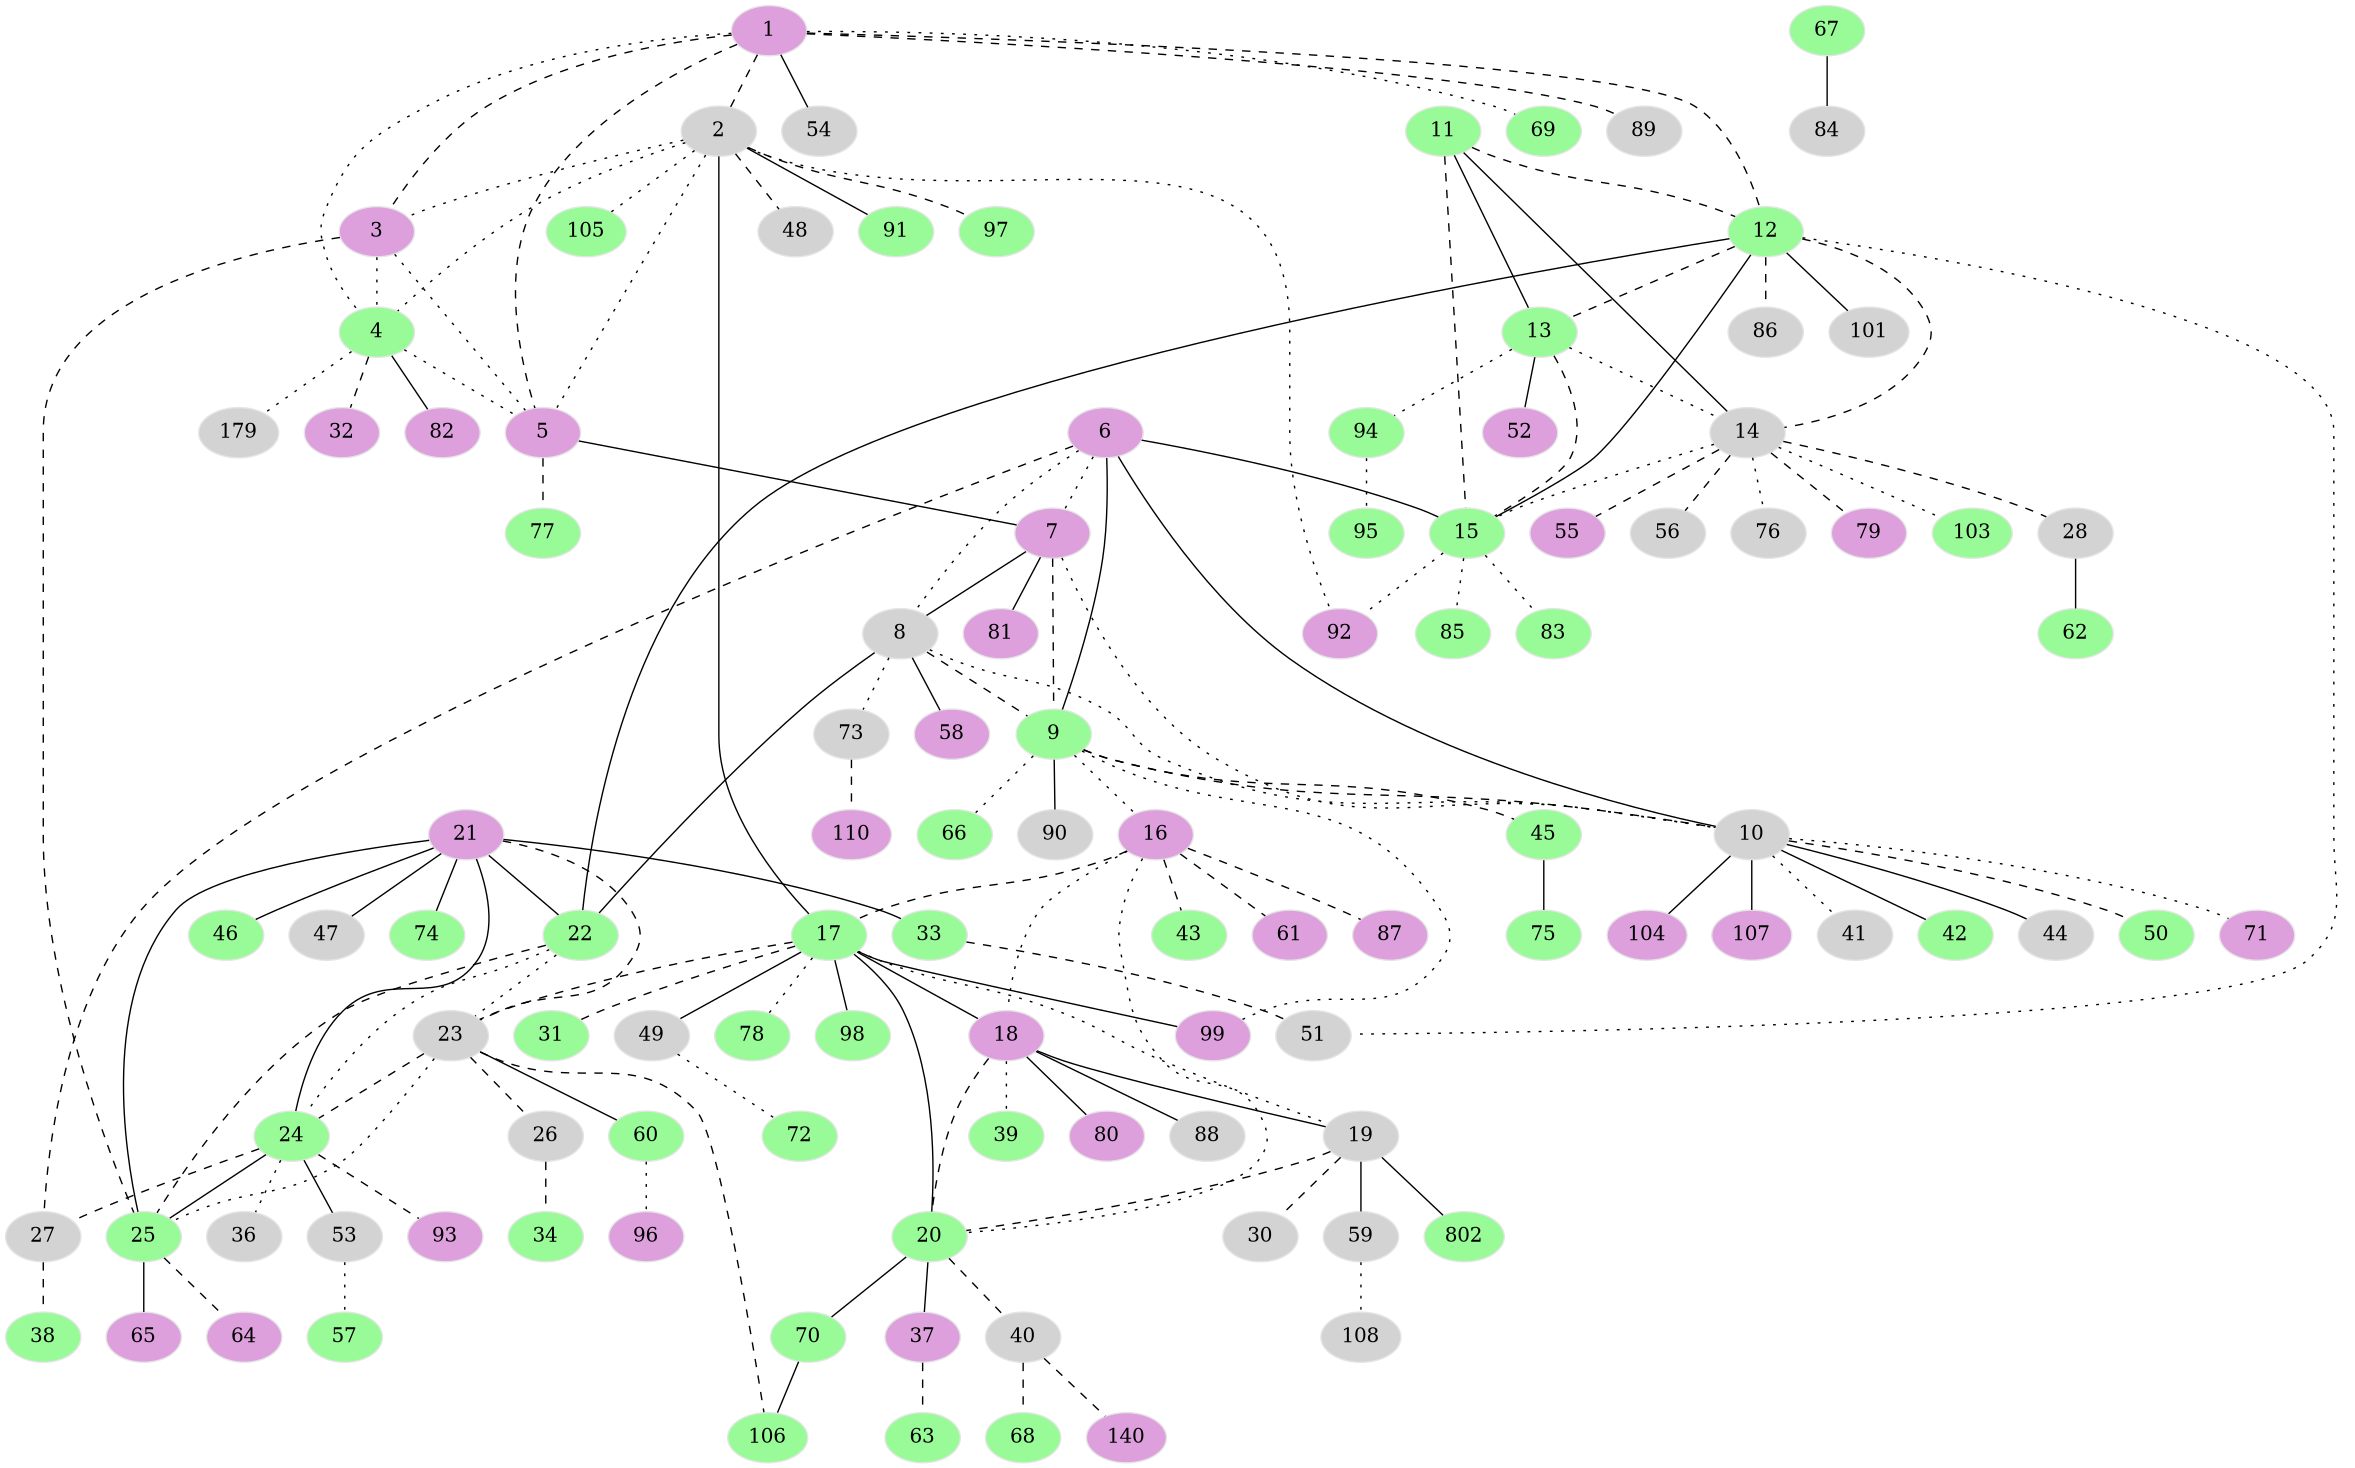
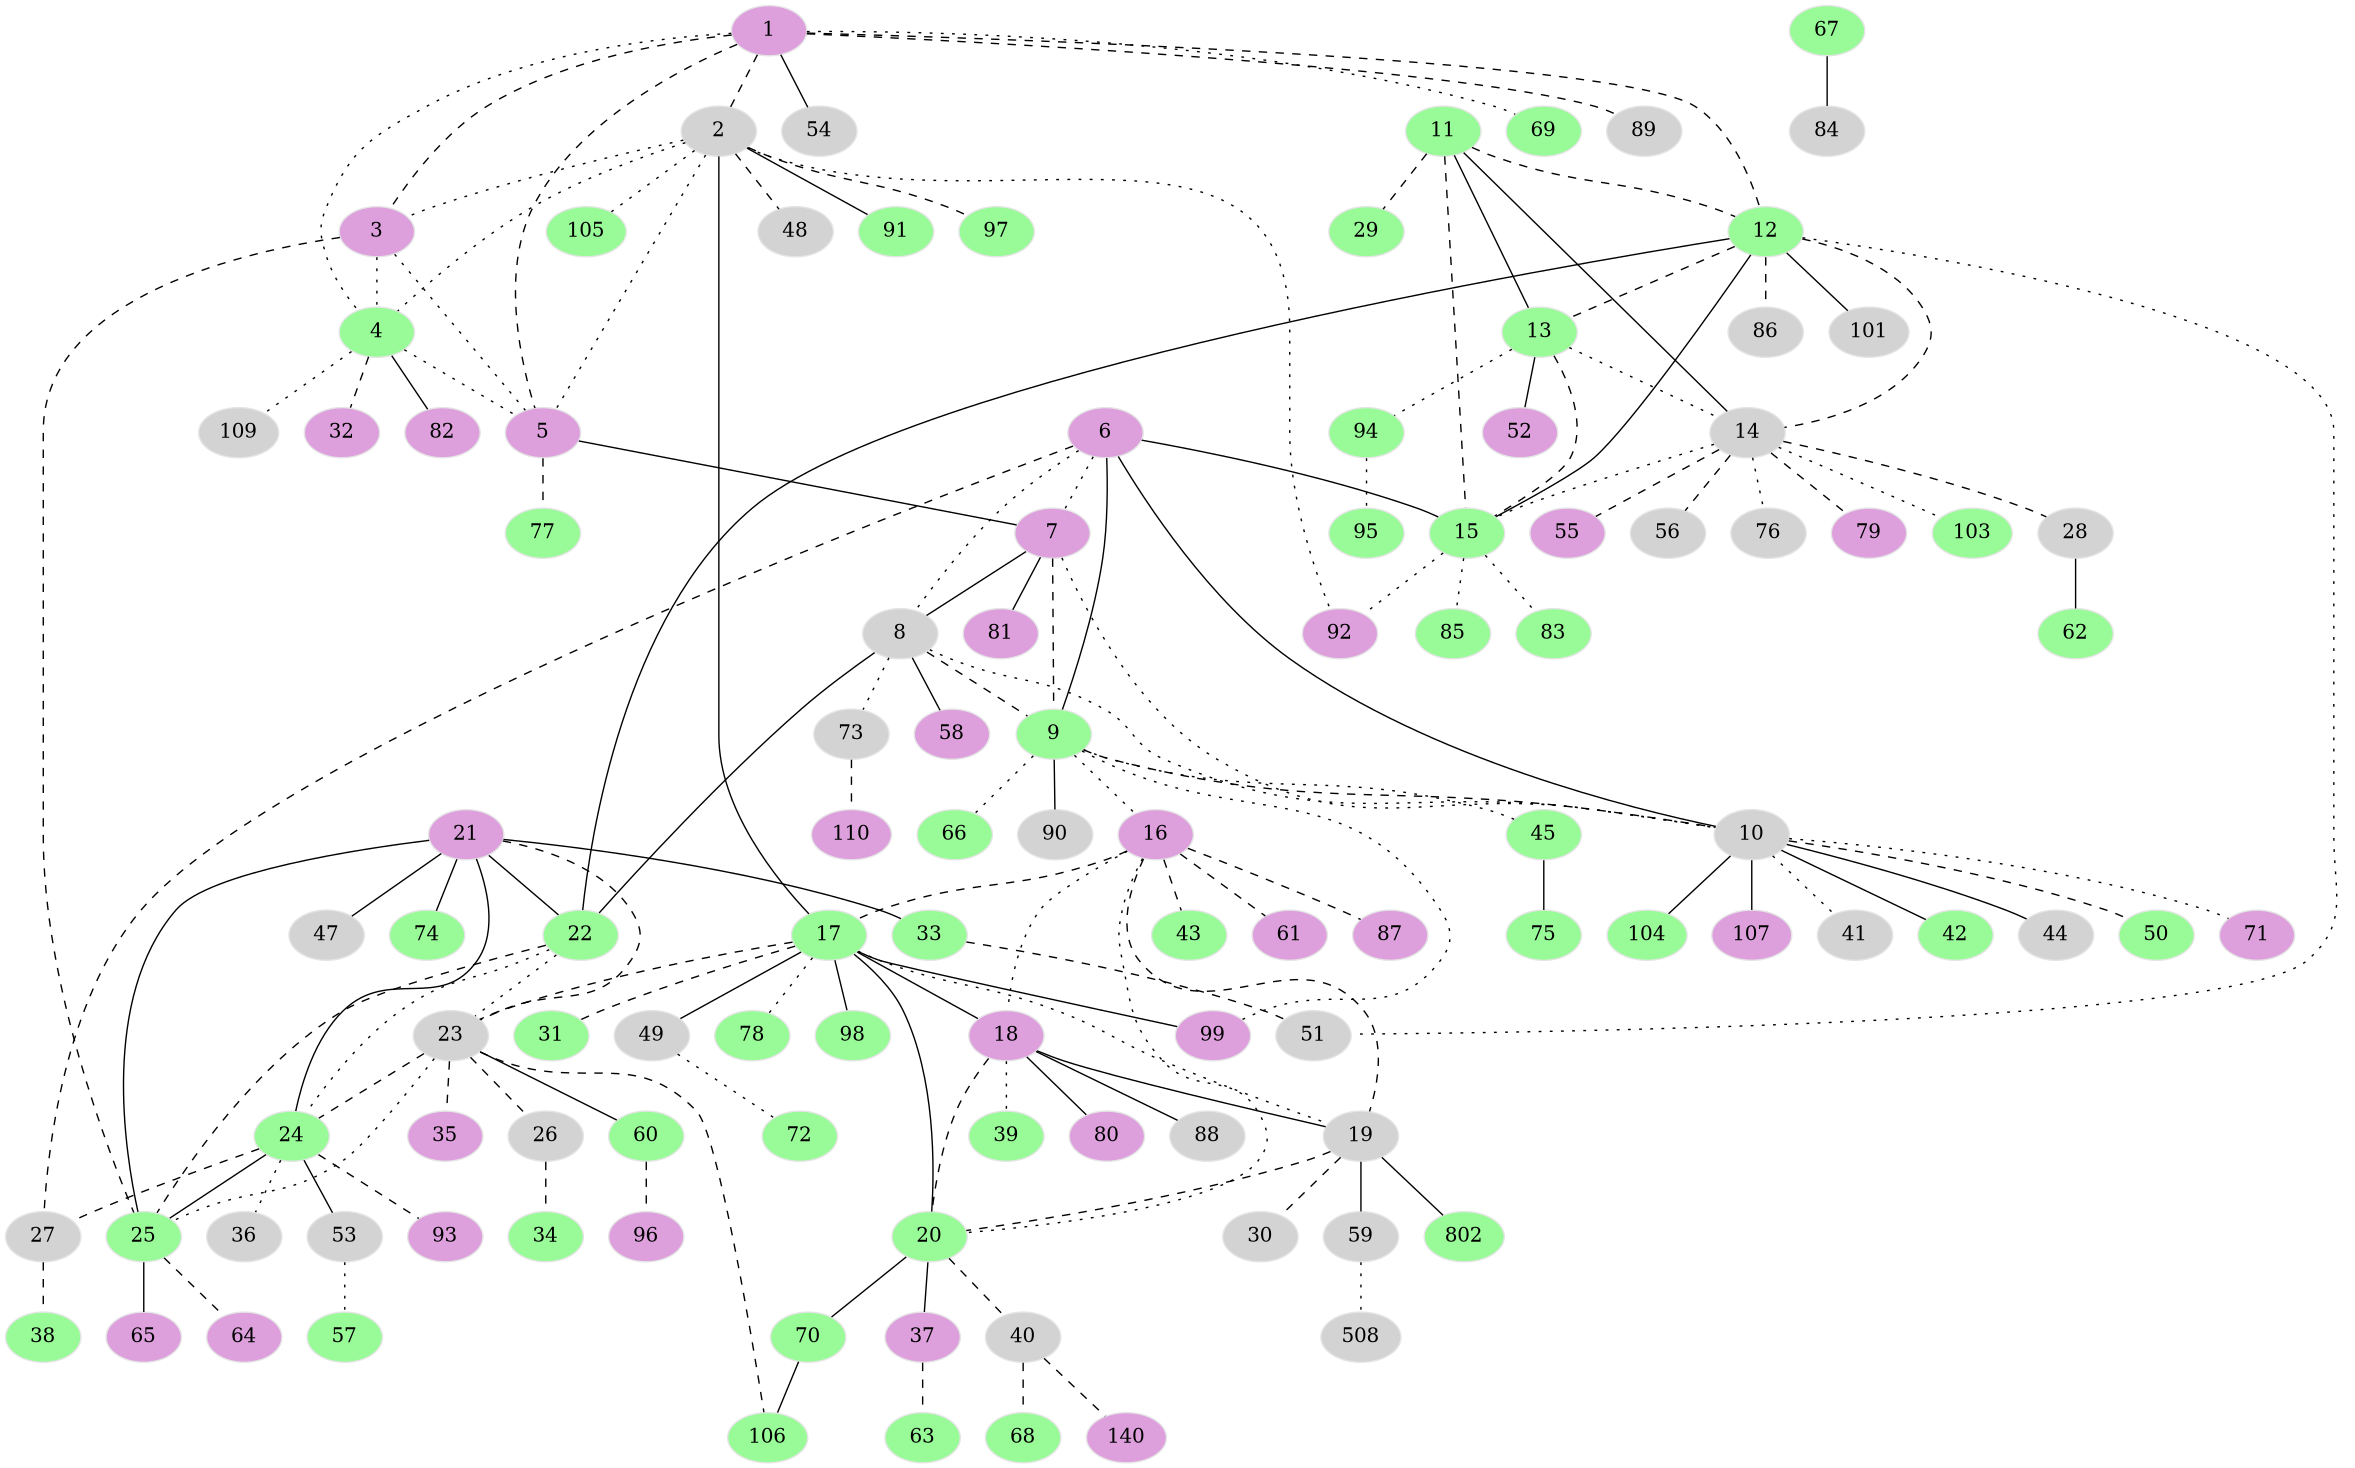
  graph {
    node [color=gray90 fillcolor=palegreen style=filled]
    edge [style=dashed]
    1 [fillcolor=plum]
    2 [fillcolor=lightgrey]
    3 [fillcolor=plum]
    4
    5 [fillcolor=plum]
    12
    54 [fillcolor=lightgrey]
    69
    89 [fillcolor=lightgrey]
    17
    48 [fillcolor=lightgrey]
    91
    92 [fillcolor=plum]
    97
    105
    25
    32 [fillcolor=plum]
    82 [fillcolor=plum]
-   109 [fillcolor=lightgrey label=179]
+   109 [fillcolor=lightgrey]
    7 [fillcolor=plum]
    77
    15
    22
    13
    14 [fillcolor=lightgrey]
    51 [fillcolor=lightgrey]
    86 [fillcolor=lightgrey]
    101 [fillcolor=lightgrey]
    99 [fillcolor=plum]
    18 [fillcolor=plum]
    19 [fillcolor=lightgrey]
    20
    23 [fillcolor=lightgrey]
    31
    49 [fillcolor=lightgrey]
    78
    98
    64 [fillcolor=plum]
    65 [fillcolor=plum]
    84 [fillcolor=lightgrey]
    67
    8 [fillcolor=lightgrey]
    9
    10 [fillcolor=lightgrey]
    81 [fillcolor=plum]
    6 [fillcolor=plum]
    27 [fillcolor=lightgrey]
    58 [fillcolor=plum]
    73 [fillcolor=lightgrey]
    16 [fillcolor=plum]
    45
    66
    90 [fillcolor=lightgrey]
    41 [fillcolor=lightgrey]
    42
    44 [fillcolor=lightgrey]
    50
    71 [fillcolor=plum]
-   104 [fillcolor=plum]
+   104
    107 [fillcolor=plum]
    83
    85
    38
    24
    110 [fillcolor=plum]
    43
    61 [fillcolor=plum]
    87 [fillcolor=plum]
    75
    11
+   29
    52 [fillcolor=plum]
    94
    28 [fillcolor=lightgrey]
    55 [fillcolor=plum]
    56 [fillcolor=lightgrey]
    76 [fillcolor=lightgrey]
    79 [fillcolor=plum]
    103
    95
    62
    39
    80 [fillcolor=plum]
    88 [fillcolor=lightgrey]
    30 [fillcolor=lightgrey]
    59 [fillcolor=lightgrey]
    n87 [label=802]
    37 [fillcolor=plum]
    40 [fillcolor=lightgrey]
    70
    26 [fillcolor=lightgrey]
+   35 [fillcolor=plum]
    60
    106
    72
-   108 [fillcolor=lightgrey]
+   108 [fillcolor=lightgrey label=508]
    63
    68
    n99 [fillcolor=plum label=140]
    21 [fillcolor=plum]
    33
-   46
    47 [fillcolor=lightgrey]
    74
    36 [fillcolor=lightgrey]
    53 [fillcolor=lightgrey]
    93 [fillcolor=plum]
    34
    96 [fillcolor=plum]
    57
    1 -- 2
    1 -- 3
    1 -- 4 [style=dotted]
    1 -- 5
    1 -- 12
    1 -- 54 [style=solid]
    1 -- 69 [style=dotted]
    1 -- 89
    2 -- 3 [style=dotted]
    2 -- 4 [style=dotted]
    2 -- 5 [style=dotted]
    2 -- 17 [style=solid]
    2 -- 48
    2 -- 91 [style=solid]
    2 -- 92 [style=dotted]
    2 -- 97
    2 -- 105 [style=dotted]
    3 -- 4 [style=dotted]
    3 -- 5 [style=dotted]
    3 -- 25
    4 -- 5 [style=dotted]
    4 -- 32
    4 -- 82 [style=solid]
    4 -- 109 [style=dotted]
    5 -- 7 [style=solid]
    5 -- 77
    12 -- 15 [style=solid]
    12 -- 22 [style=solid]
    12 -- 13
    12 -- 14
    12 -- 51 [style=dotted]
    12 -- 86
    12 -- 101 [style=solid]
    17 -- 99 [style=solid]
    17 -- 18 [style=solid]
    17 -- 19 [style=dotted]
    17 -- 20 [style=solid]
    17 -- 23
    17 -- 31
    17 -- 49 [style=solid]
    17 -- 78 [style=dotted]
    17 -- 98 [style=solid]
    25 -- 64
    25 -- 65 [style=solid]
    7 -- 8 [style=solid]
    7 -- 9
    7 -- 10 [style=dotted]
    7 -- 81 [style=solid]
    15 -- 92 [style=dotted]
    15 -- 83 [style=dotted]
    15 -- 85 [style=dotted]
    22 -- 25
    22 -- 23 [style=dotted]
    22 -- 24 [style=dotted]
    13 -- 15
    13 -- 14 [style=dotted]
    13 -- 52 [style=solid]
    13 -- 94 [style=dotted]
    14 -- 15 [style=dotted]
    14 -- 28
    14 -- 55
    14 -- 56
    14 -- 76 [style=dotted]
    14 -- 79
    14 -- 103 [style=dotted]
    18 -- 19 [style=solid]
    18 -- 20
    18 -- 39 [style=dotted]
    18 -- 80 [style=solid]
    18 -- 88 [style=solid]
    19 -- 20
    19 -- 30
    19 -- 59 [style=solid]
    19 -- n87 [style=solid]
    20 -- 37 [style=solid]
    20 -- 40
    20 -- 70 [style=solid]
    23 -- 25 [style=dotted]
    23 -- 24
    23 -- 26
+   23 -- 35
    23 -- 60 [style=solid]
    23 -- 106
    49 -- 72 [style=dotted]
    67 -- 84 [style=solid]
    8 -- 22 [style=solid]
    8 -- 9
    8 -- 10 [style=dotted]
    8 -- 58 [style=solid]
    8 -- 73 [style=dotted]
    9 -- 99 [style=dotted]
    9 -- 10
    9 -- 16 [style=dotted]
-   9 -- 45
+   9 -- 45 [style=dotted]
    9 -- 66 [style=dotted]
    9 -- 90 [style=solid]
    10 -- 41 [style=dotted]
    10 -- 42 [style=solid]
    10 -- 44 [style=solid]
    10 -- 50
    10 -- 71 [style=dotted]
    10 -- 104 [style=solid]
    10 -- 107 [style=solid]
    6 -- 7 [style=dotted]
    6 -- 15 [style=solid]
    6 -- 8 [style=dotted]
    6 -- 9 [style=solid]
    6 -- 10 [style=solid]
    6 -- 27
    27 -- 38
    73 -- 110
    16 -- 17
    16 -- 18 [style=dotted]
+   16 -- 19
    16 -- 20 [style=dotted]
    16 -- 43
    16 -- 61
    16 -- 87
    45 -- 75 [style=solid]
    24 -- 25 [style=solid]
    24 -- 27
    24 -- 36 [style=dotted]
    24 -- 53 [style=solid]
    24 -- 93
    11 -- 12
    11 -- 15
    11 -- 13 [style=solid]
    11 -- 14 [style=solid]
+   11 -- 29
    94 -- 95 [style=dotted]
    28 -- 62 [style=solid]
    59 -- 108 [style=dotted]
    37 -- 63
    40 -- 68
    40 -- n99
    70 -- 106 [style=solid]
    26 -- 34
-   60 -- 96 [style=dotted]
+   60 -- 96
    21 -- 25 [style=solid]
    21 -- 22 [style=solid]
    21 -- 23
    21 -- 24 [style=solid]
    21 -- 33 [style=solid]
-   21 -- 46 [style=solid]
    21 -- 47 [style=solid]
    21 -- 74 [style=solid]
    33 -- 51
    53 -- 57 [style=dotted]
  }
